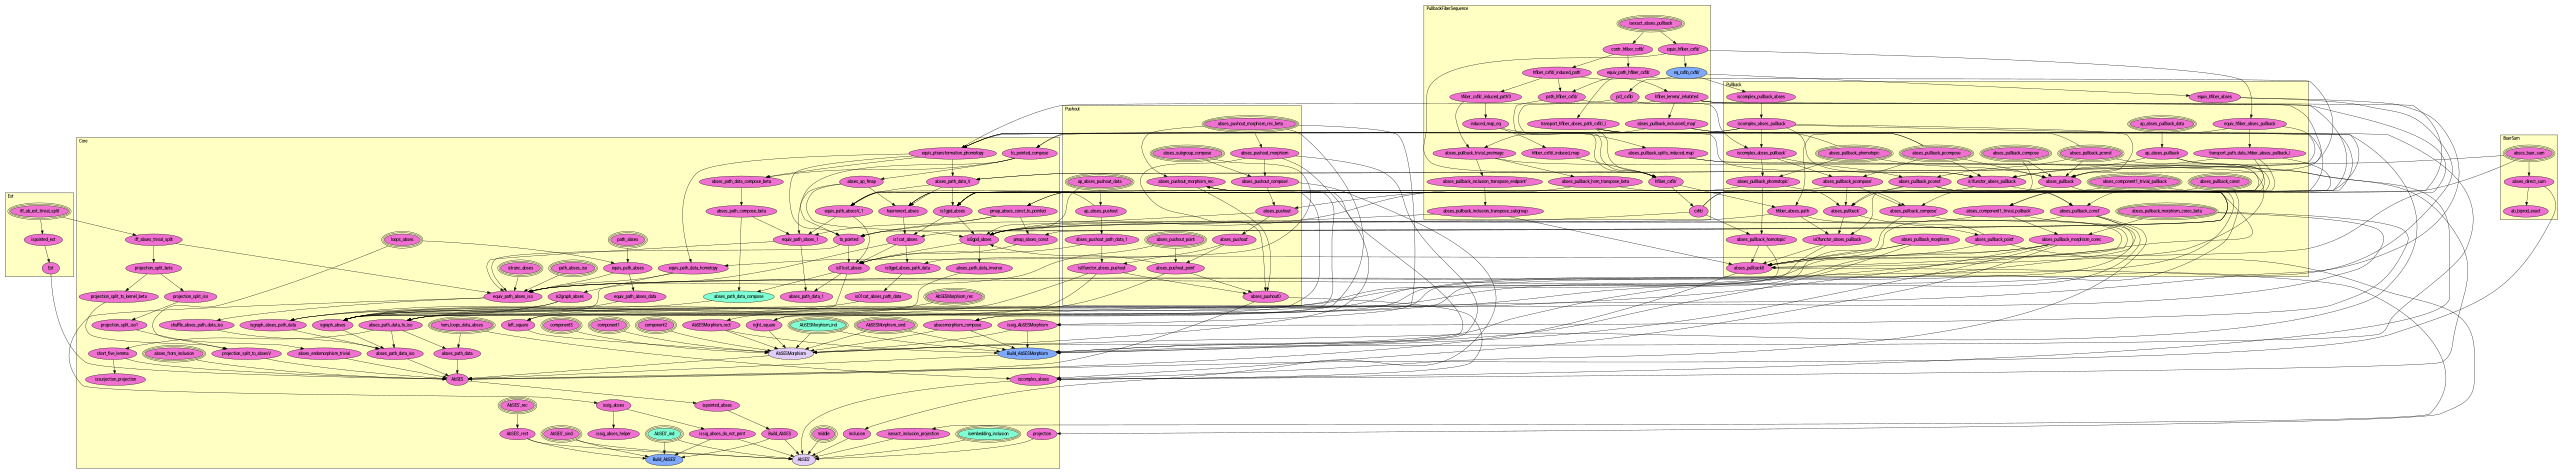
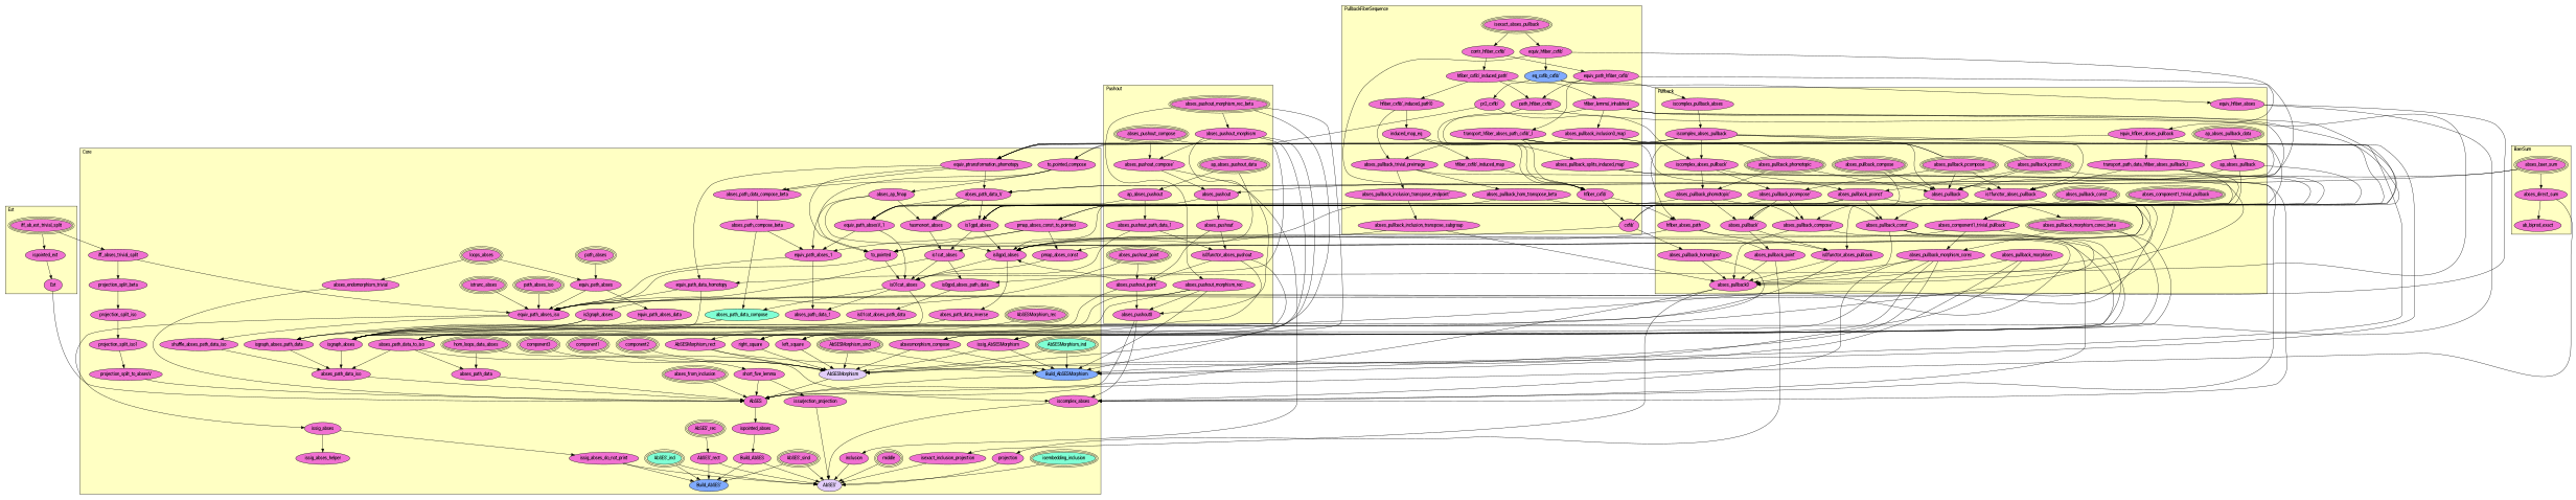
  digraph {
    fontname="Roboto Condensed"
    node [fillcolor="#F070D1" fontname="Roboto Condensed" style=filled]
    edge [fontname="Roboto Condensed"]
    n1 [label=iff_ab_ext_trivial_split peripheries=3]
    n2 [label=ispointed_ext]
    n3 [label=Ext]
    n4 [label=abses_baer_sum peripheries=3]
    n5 [label=abses_direct_sum]
    n6 [label=ab_biprod_exact]
    n7 [label=isexact_abses_pullback peripheries=3]
    n8 [label="contr_hfiber_cxfib'"]
    n9 [label="hfiber_cxfib'_induced_path'"]
    n10 [label="hfiber_cxfib'_induced_path'0"]
    n11 [label=induced_map_eq]
    n12 [label="abses_pullback_splits_induced_map'"]
    n13 [label="hfiber_cxfib'_induced_map"]
    n14 [label="hfiber_lemma'_inhabited"]
    n15 [label="equiv_path_hfiber_cxfib'"]
    n16 [label="transport_hfiber_abses_path_cxfib'_l"]
    n17 [label="path_hfiber_cxfib'"]
    n18 [label="equiv_hfiber_cxfib'"]
    n19 [fillcolor="#7FAAFF" label="eq_cxfib_cxfib'"]
    n20 [label="pr2_cxfib'"]
    n21 [label="hfiber_cxfib'"]
    n22 [label="cxfib'"]
    n23 [label="abses_pullback_inclusion0_map'"]
    n24 [label=abses_pullback_trivial_preimage]
    n25 [label=abses_pullback_hom_transpose_beta]
    n26 [label="abses_pullback_inclusion_transpose_endpoint'"]
    n27 [label=abses_pullback_inclusion_transpose_subgroup]
    n28 [label=equiv_hfiber_abses_pullback]
    n29 [label=transport_path_data_hfiber_abses_pullback_l]
    n30 [label=hfiber_abses_path]
    n31 [label=equiv_hfiber_abses]
    n32 [label=iscomplex_pullback_abses]
    n33 [label=iscomplex_abses_pullback]
    n34 [label="iscomplex_abses_pullback'"]
    n35 [label=abses_pullback_phomotopic peripheries=3]
    n36 [label="abses_pullback_phomotopic'"]
    n37 [label="abses_pullback_homotopic'"]
    n38 [label=abses_pullback_pconst peripheries=3]
    n39 [label="abses_pullback_pconst'"]
    n40 [label=abses_pullback_const peripheries=3]
    n41 [label="abses_pullback_const'"]
    n42 [label=abses_pullback_pcompose peripheries=3]
    n43 [label="abses_pullback_pcompose'"]
    n44 [label=abses_pullback_compose peripheries=3]
    n45 [label="abses_pullback_compose'"]
    n46 [label=abses_pullback]
    n47 [label="abses_pullback'"]
    n48 [label="abses_pullback_point'"]
    n49 [label=ap_abses_pullback_data peripheries=3]
    n50 [label=ap_abses_pullback]
    n51 [label=is1functor_abses_pullback]
    n52 [label=is0functor_abses_pullback]
    n53 [label=abses_component1_trivial_pullback peripheries=3]
    n54 [label="abses_component1_trivial_pullback'"]
    n55 [label=abses_pullback_morphism_corec_beta peripheries=3]
    n56 [label=abses_pullback_morphism_corec]
    n57 [label=abses_pullback_morphism]
    n58 [label=abses_pullback0]
    n59 [label=shuffle_abses_path_data_iso]
    n60 [label=abses_path_data_iso]
    n61 [label=AbSES]
    n62 [label=ispointed_abses]
    n63 [label=iscomplex_abses]
    n64 [label=issig_abses]
    n65 [label=issig_abses_helper]
    n66 [label=issig_abses_do_not_print]
    n67 [label=Build_AbSES]
    n68 [label=isexact_inclusion_projection]
    n69 [label=issurjection_projection]
    n70 [fillcolor="#7FFFD4" label=isembedding_inclusion peripheries=3]
    n71 [label=projection]
    n72 [label=inclusion]
    n73 [label=middle peripheries=3]
    n74 [label="AbSES'_sind" peripheries=3]
    n75 [label="AbSES'_rec" peripheries=3]
    n76 [fillcolor="#7FFFD4" label="AbSES'_ind" peripheries=3]
    n77 [label="AbSES'_rect"]
    n78 [fillcolor="#7FAAFF" label="Build_AbSES'"]
    n79 [fillcolor="#E2CDFA" label="AbSES'"]
    n80 [label=abses_from_inclusion peripheries=3]
    n81 [label=iff_abses_trivial_split]
    n82 [label=projection_split_beta]
    n83 [label=projection_split_iso]
    n84 [label=projection_split_iso1]
-   n85 [label=projection_split_to_kernel_beta]
    n86 [label=projection_split_to_absesV]
    n87 [label=absesmorphism_compose]
    n88 [label=issig_AbSESMorphism]
    n89 [label=right_square]
    n90 [label=left_square]
    n91 [label=component3 peripheries=3]
    n92 [label=component2 peripheries=3]
    n93 [label=component1 peripheries=3]
    n94 [label=AbSESMorphism_sind peripheries=3]
    n95 [label=AbSESMorphism_rec peripheries=3]
    n96 [fillcolor="#7FFFD4" label=AbSESMorphism_ind peripheries=3]
    n97 [label=AbSESMorphism_rect]
    n98 [fillcolor="#7FAAFF" label=Build_AbSESMorphism]
    n99 [fillcolor="#E2CDFA" label=AbSESMorphism]
    n100 [label=hom_loops_data_abses peripheries=3]
    n101 [label=loops_abses peripheries=3]
    n102 [label=abses_endomorphism_trivial]
    n103 [label=equiv_ptransformation_phomotopy]
    n104 [label=to_pointed_compose]
    n105 [label=abses_ap_fmap]
    n106 [label=pmap_abses_const_to_pointed]
    n107 [label=to_pointed]
    n108 [label=pmap_abses_const]
    n109 [label=equiv_path_data_homotopy]
    n110 [label=abses_path_data_compose_beta]
    n111 [label=abses_path_compose_beta]
    n112 [label=abses_path_data_V]
    n113 [label=equiv_path_absesV_1]
    n114 [label=equiv_path_abses_1]
    n115 [label=hasmorext_abses]
    n116 [label=is1gpd_abses]
    n117 [label=is1cat_abses]
    n118 [label=is2graph_abses]
    n119 [label=is0gpd_abses]
    n120 [label=abses_path_data_inverse]
    n121 [label=is01cat_abses]
    n122 [fillcolor="#7FFFD4" label=abses_path_data_compose]
    n123 [label=abses_path_data_1]
    n124 [label=isgraph_abses]
    n125 [label=is0gpd_abses_path_data]
    n126 [label=is01cat_abses_path_data]
    n127 [label=isgraph_abses_path_data]
    n128 [label=path_abses peripheries=3]
    n129 [label=equiv_path_abses]
    n130 [label=equiv_path_abses_data]
    n131 [label=abses_path_data_to_iso]
    n132 [label=abses_path_data]
    n133 [label=short_five_lemma]
    n134 [label=path_abses_iso peripheries=3]
    n135 [label=istrunc_abses peripheries=3]
    n136 [label=equiv_path_abses_iso]
-   n137 [label=abses_subgroup_compose peripheries=3]
+   n137 [label=abses_pushout_compose peripheries=3]
    n138 [label="abses_pushout_compose'"]
    n139 [label=abses_pushout]
    n140 [label="abses_pushout'"]
    n141 [label=abses_pushout_point peripheries=3]
    n142 [label="abses_pushout_point'"]
    n143 [label=ap_abses_pushout_data peripheries=3]
    n144 [label=ap_abses_pushout]
    n145 [label=abses_pushout_path_data_1]
    n146 [label=is0functor_abses_pushout]
    n147 [label=abses_pushout_morphism_rec_beta peripheries=3]
    n148 [label=abses_pushout_morphism_rec]
    n149 [label=abses_pushout_morphism]
    n150 [label=abses_pushout0]
    subgraph cluster_1 {
      fillcolor="#FFFFC3"
      label=Ext
      labeljust=l
      style=filled
      n1
      n2
      n3
    }
    subgraph cluster_2 {
      fillcolor="#FFFFC3"
      label=BaerSum
      labeljust=l
      style=filled
      n4
      n5
      n6
    }
    subgraph cluster_3 {
      fillcolor="#FFFFC3"
      label=PullbackFiberSequence
      labeljust=l
      style=filled
      n7
      n8
      n9
      n10
      n11
      n12
      n13
      n14
      n15
      n16
      n17
      n18
      n19
      n20
      n21
      n22
      n23
      n24
      n25
      n26
      n27
    }
    subgraph cluster_4 {
      fillcolor="#FFFFC3"
      label=Pullback
      labeljust=l
      style=filled
      n28
      n29
      n30
      n31
      n32
      n33
      n34
      n35
      n36
      n37
      n38
      n39
      n40
      n41
      n42
      n43
      n44
      n45
      n46
      n47
      n48
      n49
      n50
      n51
      n52
      n53
      n54
      n55
      n56
      n57
      n58
    }
    subgraph cluster_5 {
      fillcolor="#FFFFC3"
      label=Core
      labeljust=l
      style=filled
      n59
      n60
      n61
      n62
      n63
      n64
      n65
      n66
      n67
      n68
      n69
      n70
      n71
      n72
      n73
      n74
      n75
      n76
      n77
      n78
      n79
      n80
      n81
      n82
      n83
      n84
-     n85
      n86
      n87
      n88
      n89
      n90
      n91
      n92
      n93
      n94
      n95
      n96
      n97
      n98
      n99
      n100
      n101
      n102
      n103
      n104
      n105
      n106
      n107
      n108
      n109
      n110
      n111
      n112
      n113
      n114
      n115
      n116
      n117
      n118
      n119
      n120
      n121
      n122
      n123
      n124
      n125
      n126
      n127
      n128
      n129
      n130
      n131
      n132
      n133
      n134
      n135
      n136
    }
    subgraph cluster_6 {
      fillcolor="#FFFFC3"
      label=Pushout
      labeljust=l
      style=filled
      n137
      n138
      n139
      n140
      n141
      n142
      n143
      n144
      n145
      n146
      n147
      n148
      n149
      n150
    }
    n1 -> n2
    n1 -> n81
    n2 -> n3
    n3 -> n61
    n4 -> n5
    n4 -> n46
    n4 -> n139
    n5 -> n6
    n5 -> n61
    n7 -> n8
    n7 -> n18
    n8 -> n9
    n8 -> n15
    n9 -> n10
    n9 -> n14
    n9 -> n17
    n10 -> n11
    n10 -> n24
    n11 -> n12
    n11 -> n13
    n12 -> n58
    n12 -> n63
    n13 -> n21
    n14 -> n21
    n14 -> n23
    n14 -> n46
    n14 -> n54
    n14 -> n116
    n15 -> n16
    n15 -> n17
    n15 -> n112
    n16 -> n21
    n16 -> n51
    n16 -> n113
    n16 -> n115
    n17 -> n21
    n17 -> n125
    n18 -> n19
    n18 -> n21
    n18 -> n28
    n19 -> n20
    n19 -> n31
    n19 -> n32
    n20 -> n34
    n20 -> n103
    n21 -> n22
    n21 -> n30
    n22 -> n37
    n22 -> n41
    n22 -> n45
    n22 -> n119
    n23 -> n24
    n23 -> n98
    n23 -> n99
    n24 -> n25
    n24 -> n26
    n24 -> n63
    n25 -> n58
    n25 -> n119
    n26 -> n27
    n27 -> n58
    n27 -> n119
    n28 -> n29
    n28 -> n30
    n28 -> n112
    n29 -> n51
    n29 -> n113
    n29 -> n115
    n29 -> n116
    n30 -> n52
    n30 -> n119
    n30 -> n127
    n31 -> n124
    n31 -> n136
    n32 -> n33
    n33 -> n34
    n33 -> n46
    n33 -> n51
    n33 -> n103
    n33 -> n104
    n33 -> n106
    n34 -> n36
    n34 -> n39
    n34 -> n43
    n35 -> n36
    n35 -> n46
    n35 -> n103
-   n36 -> n37
+   n36 -> n55
    n36 -> n47
    n36 -> n116
    n37 -> n58
    n37 -> n124
    n38 -> n39
    n38 -> n46
    n38 -> n103
    n38 -> n106
    n39 -> n41
    n39 -> n47
    n39 -> n108
    n39 -> n116
    n40 -> n41
    n40 -> n136
    n41 -> n58
    n41 -> n63
    n41 -> n124
    n41 -> n131
    n42 -> n43
    n42 -> n46
    n42 -> n51
    n42 -> n103
    n42 -> n104
    n43 -> n45
    n43 -> n47
    n43 -> n116
    n44 -> n45
    n44 -> n46
    n45 -> n58
    n45 -> n124
    n46 -> n47
    n46 -> n107
    n47 -> n48
    n47 -> n52
    n48 -> n58
    n48 -> n71
    n48 -> n119
    n49 -> n50
    n50 -> n51
    n50 -> n113
    n50 -> n115
    n51 -> n52
    n51 -> n117
    n52 -> n58
    n52 -> n124
    n53 -> n54
    n53 -> n136
    n54 -> n56
    n54 -> n119
    n54 -> n131
    n55 -> n56
    n55 -> n87
    n55 -> n88
    n56 -> n58
    n56 -> n63
    n56 -> n89
    n56 -> n90
    n56 -> n98
    n57 -> n58
    n57 -> n98
    n57 -> n99
    n58 -> n61
    n58 -> n68
    n59 -> n60
    n60 -> n61
    n61 -> n62
    n62 -> n67
    n63 -> n79
    n64 -> n65
    n64 -> n66
    n66 -> n78
    n66 -> n79
    n67 -> n78
    n67 -> n79
    n68 -> n79
+   n69 -> n79
    n70 -> n79
    n71 -> n79
    n72 -> n79
    n73 -> n79
    n74 -> n78
    n74 -> n79
    n75 -> n77
    n76 -> n78
    n76 -> n79
    n77 -> n78
    n77 -> n79
    n80 -> n61
    n81 -> n82
    n81 -> n136
    n82 -> n83
-   n82 -> n85
    n83 -> n84
    n84 -> n86
-   n85 -> n86
    n86 -> n61
    n87 -> n98
    n87 -> n99
    n88 -> n98
    n88 -> n99
    n89 -> n99
    n90 -> n99
    n91 -> n99
    n92 -> n99
    n93 -> n99
    n94 -> n98
    n94 -> n99
    n95 -> n97
    n96 -> n98
    n96 -> n99
    n97 -> n98
    n97 -> n99
    n98 -> n61
    n99 -> n61
    n100 -> n63
    n100 -> n132
    n101 -> n102
    n101 -> n129
    n102 -> n61
    n103 -> n107
    n103 -> n109
    n103 -> n110
    n103 -> n112
    n104 -> n105
    n104 -> n107
    n104 -> n110
    n105 -> n114
    n105 -> n115
    n105 -> n119
    n106 -> n107
    n106 -> n108
    n106 -> n114
    n107 -> n121
    n107 -> n136
    n108 -> n121
    n109 -> n124
    n109 -> n136
    n110 -> n111
    n111 -> n114
    n111 -> n122
    n112 -> n113
    n112 -> n115
    n112 -> n116
    n113 -> n114
    n113 -> n121
    n114 -> n123
    n114 -> n136
    n115 -> n117
    n116 -> n117
    n116 -> n119
    n117 -> n118
    n117 -> n121
    n117 -> n125
    n118 -> n124
    n118 -> n127
    n119 -> n120
    n119 -> n121
    n120 -> n124
    n121 -> n122
    n121 -> n123
    n121 -> n124
    n122 -> n124
    n124 -> n60
    n125 -> n126
    n126 -> n127
    n127 -> n60
    n128 -> n129
    n129 -> n130
    n129 -> n136
    n130 -> n131
    n131 -> n60
    n131 -> n132
    n131 -> n133
    n132 -> n61
    n133 -> n61
    n133 -> n69
    n134 -> n136
    n135 -> n136
    n136 -> n59
    n136 -> n64
    n137 -> n109
    n137 -> n138
    n138 -> n72
    n138 -> n139
    n139 -> n107
    n139 -> n140
    n140 -> n142
    n140 -> n146
    n141 -> n136
    n141 -> n142
    n142 -> n119
    n142 -> n131
    n142 -> n150
    n143 -> n119
    n143 -> n144
    n144 -> n113
    n144 -> n145
    n145 -> n121
    n145 -> n146
    n146 -> n124
    n146 -> n131
-   n146 -> n150
+   n146 -> n142
    n147 -> n87
    n147 -> n88
    n147 -> n148
    n147 -> n149
-   n89 -> n148
+   n148 -> n89
    n148 -> n90
    n148 -> n98
    n148 -> n150
    n149 -> n98
    n149 -> n99
    n149 -> n138
    n149 -> n150
    n150 -> n61
    n150 -> n63
  }
